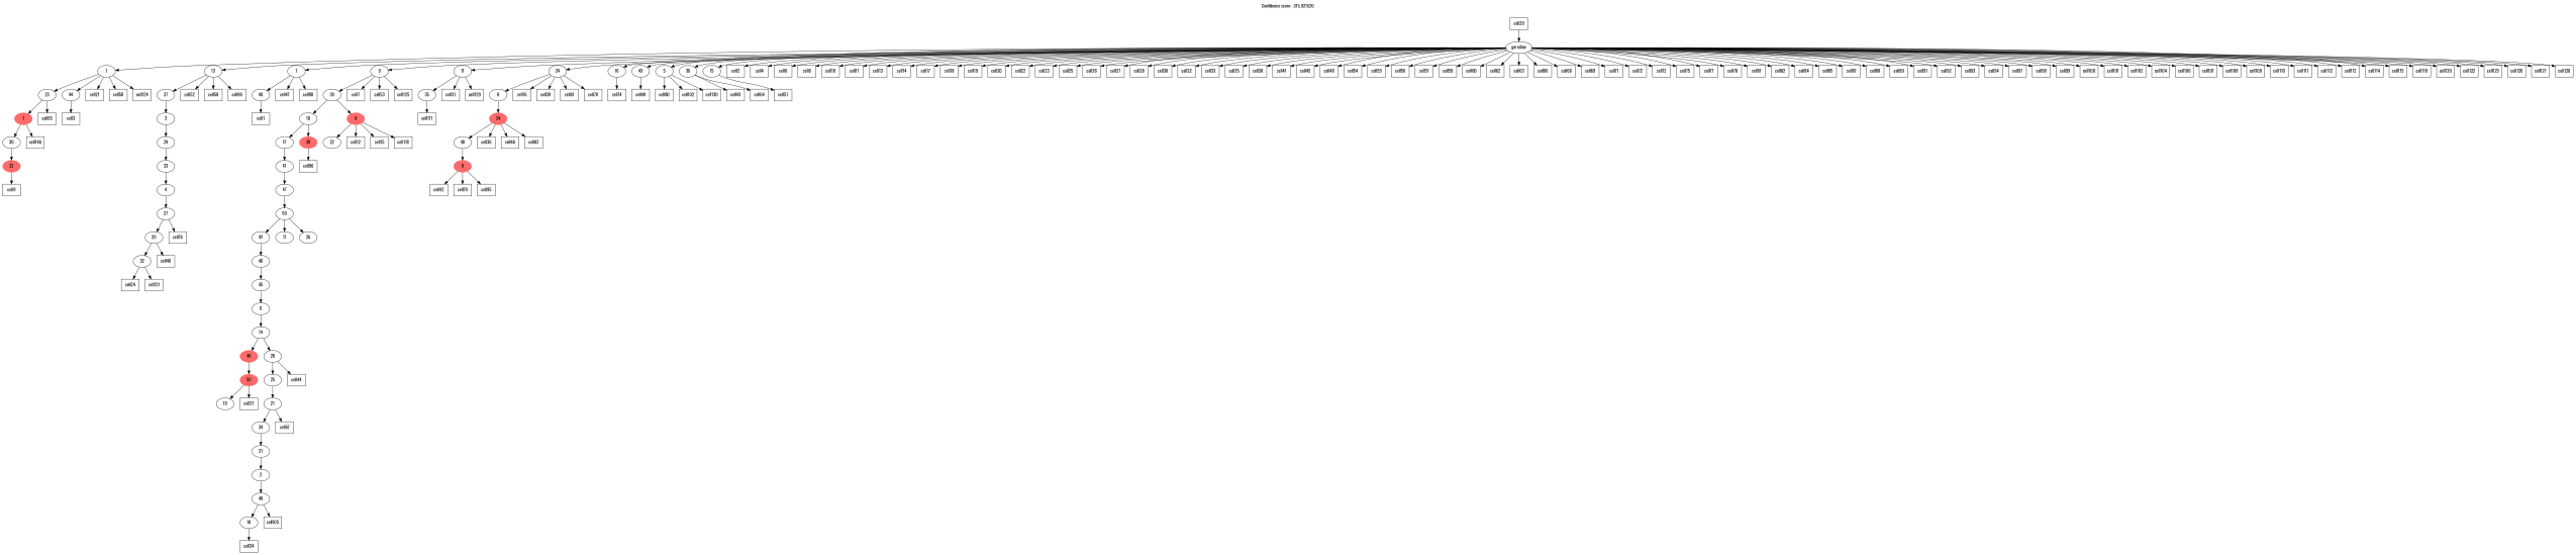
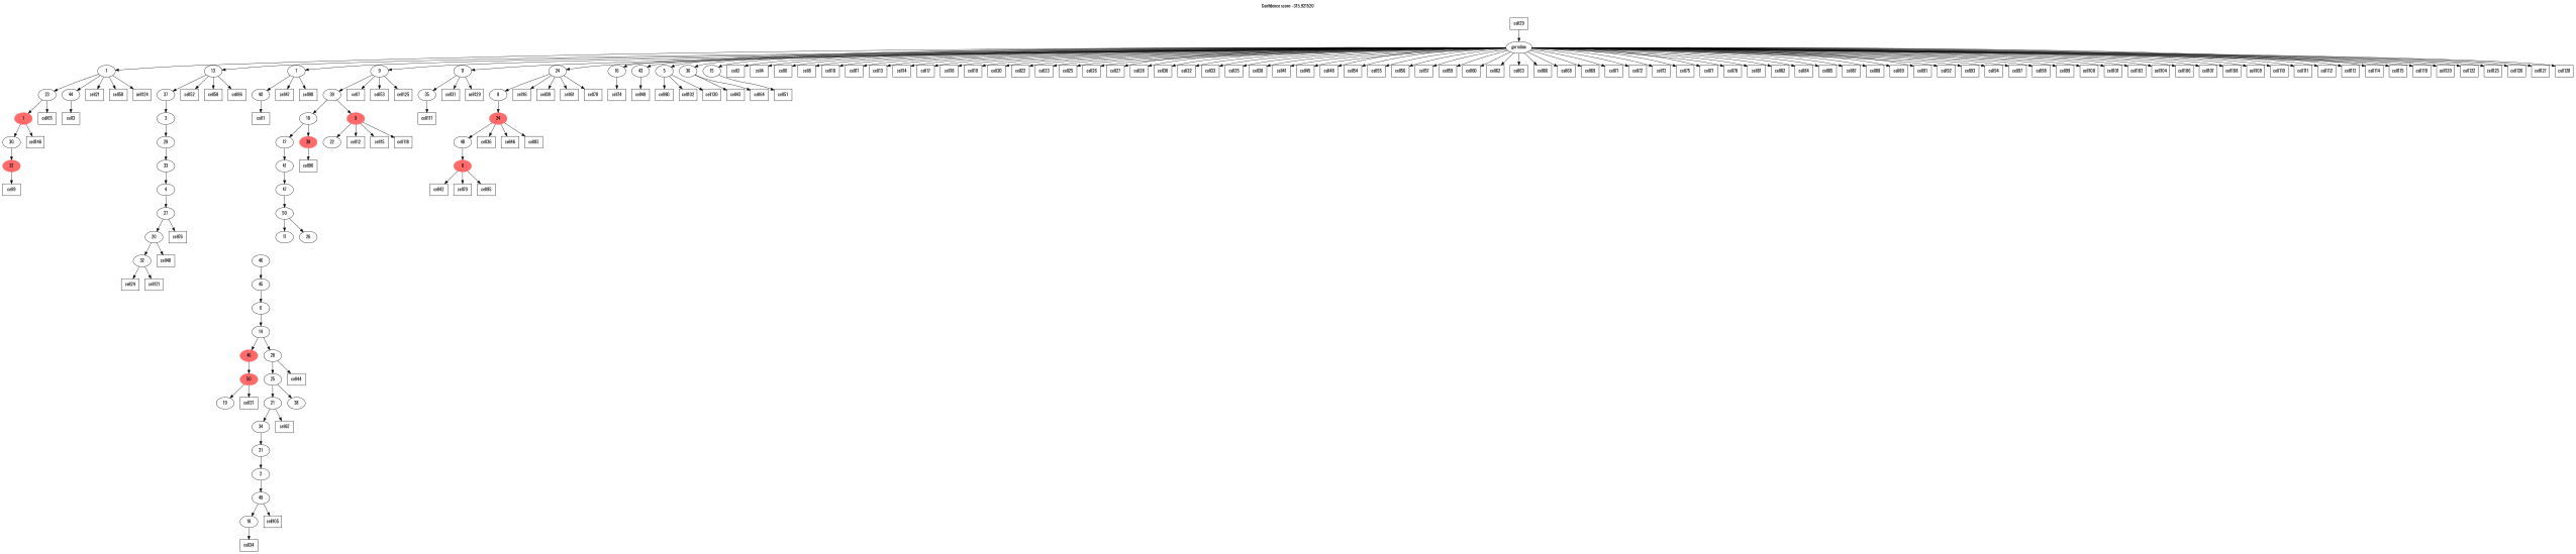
  digraph {
    fontname=Oswald
    label="Confidence score: -315.921520"
    labelloc=t
    node [fontname=Oswald shape=box]
    edge [fontname=Oswald]
    n1 [label=30 shape=""]
    n2 [color=indianred1 label=23 style=filled shape=""]
    cell9
    n4 [color=indianred1 label=1 style=filled shape=""]
    n5 [label=cell146]
    n6 [label=23 shape=""]
    cell65
    n8 [label=1 shape=""]
    n9 [label=44 shape=""]
    cell21
    cell50
    cell124
    cell3
    n14 [label=20 shape=""]
    n15 [label=32 shape=""]
    cell40
    cell24
    cell121
    n19 [label=27 shape=""]
    cell76
    n21 [label=4 shape=""]
    n22 [label=33 shape=""]
    n23 [label=29 shape=""]
    n24 [label=3 shape=""]
    n25 [label=37 shape=""]
    n26 [label=13 shape=""]
    cell52
    cell58
    cell86
    n30 [label=7 shape=""]
    n31 [label=40 shape=""]
    cell47
    cell90
    cell1
    n35 [color=indianred1 label=50 style=filled shape=""]
    n36 [label=19 shape=""]
    cell37
    n38 [color=indianred1 label=46 style=filled shape=""]
    n39 [label=49 shape=""]
    n40 [label=18 shape=""]
    cell105
    cell34
    n43 [label=2 shape=""]
    n44 [label=31 shape=""]
    n45 [label=34 shape=""]
    n46 [label=21 shape=""]
    cell67
    n48 [label=25 shape=""]
+   n49 [label=38 shape=""]
    n50 [label=28 shape=""]
    cell44
    n52 [label=14 shape=""]
    n53 [label=6 shape=""]
    n54 [label=45 shape=""]
    n55 [label=46 shape=""]
-   n56 [label=42 shape=""]
    n57 [label=50 shape=""]
    n58 [label=17 shape=""]
    n59 [label=26 shape=""]
    n60 [label=47 shape=""]
    n61 [label=41 shape=""]
    n62 [label=12 shape=""]
    n63 [label=10 shape=""]
    n64 [color=indianred1 label=39 style=filled shape=""]
    cell96
    n66 [color=indianred1 label=9 style=filled shape=""]
    n67 [label=22 shape=""]
    cell12
    cell15
    cell118
    n71 [label=39 shape=""]
    n72 [label=9 shape=""]
    cell7
    cell53
    cell125
    n76 [label=11 shape=""]
    n77 [label=35 shape=""]
    cell31
    cell129
    cell117
    n81 [label=48 shape=""]
    n82 [color=indianred1 label=8 style=filled shape=""]
    cell42
    cell79
    cell95
    n86 [color=indianred1 label=24 style=filled shape=""]
    cell36
    cell46
    cell83
    n90 [label=8 shape=""]
    n91 [label=24 shape=""]
    cell16
    cell39
    cell61
    cell70
    n96 [label=germline shape=""]
    n97 [label=16 shape=""]
    n98 [label=43 shape=""]
    n99 [label=5 shape=""]
    n100 [label=36 shape=""]
    n101 [label=15 shape=""]
    cell2
    cell4
    cell6
    cell8
    cell10
    cell11
    cell13
    cell14
    cell17
    cell18
    cell19
    cell20
    cell22
    cell23
    cell25
    cell26
    cell27
    cell28
    cell30
    cell32
    cell33
    cell35
    cell38
    cell41
    cell45
    cell48
    cell54
    cell55
    cell56
    cell57
    cell59
    cell60
    cell62
    cell63
    cell66
    cell68
    cell69
    cell71
    cell72
    cell73
    cell75
    cell77
    cell78
    cell81
    cell82
    cell84
    cell85
    cell87
    cell88
    cell89
    cell91
    cell92
    cell93
    cell94
    cell97
    cell98
    cell99
    cell100
    cell101
    cell103
    cell104
    cell106
    cell107
    cell108
    cell109
    cell110
    cell111
    cell112
    cell113
    cell114
    cell115
    cell119
    cell120
    cell122
    cell123
    cell126
    cell127
    cell128
    cell74
    cell49
    cell80
    cell102
    cell130
    cell43
    cell64
    cell51
    cell29
    n1 -> n2
    n2 -> cell9
    n4 -> n1
    n4 -> n5
    n6 -> n4
    n6 -> cell65
    n8 -> n6
    n8 -> n9
    n8 -> cell21
    n8 -> cell50
    n8 -> cell124
    n9 -> cell3
    n14 -> n15
    n14 -> cell40
    n15 -> cell24
    n15 -> cell121
    n19 -> n14
    n19 -> cell76
    n21 -> n19
    n22 -> n21
    n23 -> n22
    n24 -> n23
    n25 -> n24
    n26 -> n25
    n26 -> cell52
    n26 -> cell58
    n26 -> cell86
    n30 -> n31
    n30 -> cell47
    n30 -> cell90
    n31 -> cell1
    n35 -> n36
    n35 -> cell37
    n38 -> n35
    n39 -> n40
    n39 -> cell105
    n40 -> cell34
    n43 -> n39
    n44 -> n43
    n45 -> n44
    n46 -> n45
    n46 -> cell67
    n48 -> n46
+   n48 -> n49
    n50 -> n48
    n50 -> cell44
    n52 -> n38
    n52 -> n50
    n53 -> n52
    n54 -> n53
    n55 -> n54
-   n56 -> n55
-   n57 -> n56
    n57 -> n58
    n57 -> n59
    n60 -> n57
    n61 -> n60
    n62 -> n61
    n63 -> n62
    n63 -> n64
    n64 -> cell96
    n66 -> n67
    n66 -> cell12
    n66 -> cell15
    n66 -> cell118
    n71 -> n63
    n71 -> n66
    n72 -> n71
    n72 -> cell7
    n72 -> cell53
    n72 -> cell125
    n76 -> n77
    n76 -> cell31
    n76 -> cell129
    n77 -> cell117
    n81 -> n82
    n82 -> cell42
    n82 -> cell79
    n82 -> cell95
    n86 -> n81
    n86 -> cell36
    n86 -> cell46
    n86 -> cell83
    n90 -> n86
    n91 -> n90
    n91 -> cell16
    n91 -> cell39
    n91 -> cell61
    n91 -> cell70
    n96 -> n8
    n96 -> n26
    n96 -> n30
    n96 -> n72
    n96 -> n76
    n96 -> n91
    n96 -> n97
    n96 -> n98
    n96 -> n99
    n96 -> n100
    n96 -> n101
    n96 -> cell2
    n96 -> cell4
    n96 -> cell6
    n96 -> cell8
    n96 -> cell10
    n96 -> cell11
    n96 -> cell13
    n96 -> cell14
    n96 -> cell17
    n96 -> cell18
    n96 -> cell19
    n96 -> cell20
    n96 -> cell22
    n96 -> cell23
    n96 -> cell25
    n96 -> cell26
    n96 -> cell27
    n96 -> cell28
    n96 -> cell30
    n96 -> cell32
    n96 -> cell33
    n96 -> cell35
    n96 -> cell38
    n96 -> cell41
    n96 -> cell45
    n96 -> cell48
    n96 -> cell54
    n96 -> cell55
    n96 -> cell56
    n96 -> cell57
    n96 -> cell59
    n96 -> cell60
    n96 -> cell62
    n96 -> cell63
    n96 -> cell66
    n96 -> cell68
    n96 -> cell69
    n96 -> cell71
    n96 -> cell72
    n96 -> cell73
    n96 -> cell75
    n96 -> cell77
    n96 -> cell78
    n96 -> cell81
    n96 -> cell82
    n96 -> cell84
    n96 -> cell85
    n96 -> cell87
    n96 -> cell88
    n96 -> cell89
    n96 -> cell91
    n96 -> cell92
    n96 -> cell93
    n96 -> cell94
    n96 -> cell97
    n96 -> cell98
    n96 -> cell99
    n96 -> cell100
    n96 -> cell101
    n96 -> cell103
    n96 -> cell104
    n96 -> cell106
    n96 -> cell107
    n96 -> cell108
    n96 -> cell109
    n96 -> cell110
    n96 -> cell111
    n96 -> cell112
    n96 -> cell113
    n96 -> cell114
    n96 -> cell115
    n96 -> cell119
    n96 -> cell120
    n96 -> cell122
    n96 -> cell123
    n96 -> cell126
    n96 -> cell127
    n96 -> cell128
    n97 -> cell74
    n98 -> cell49
    n99 -> cell80
    n99 -> cell102
    n99 -> cell130
    n100 -> cell43
    n100 -> cell64
    n101 -> cell51
    cell29 -> n96
  }
